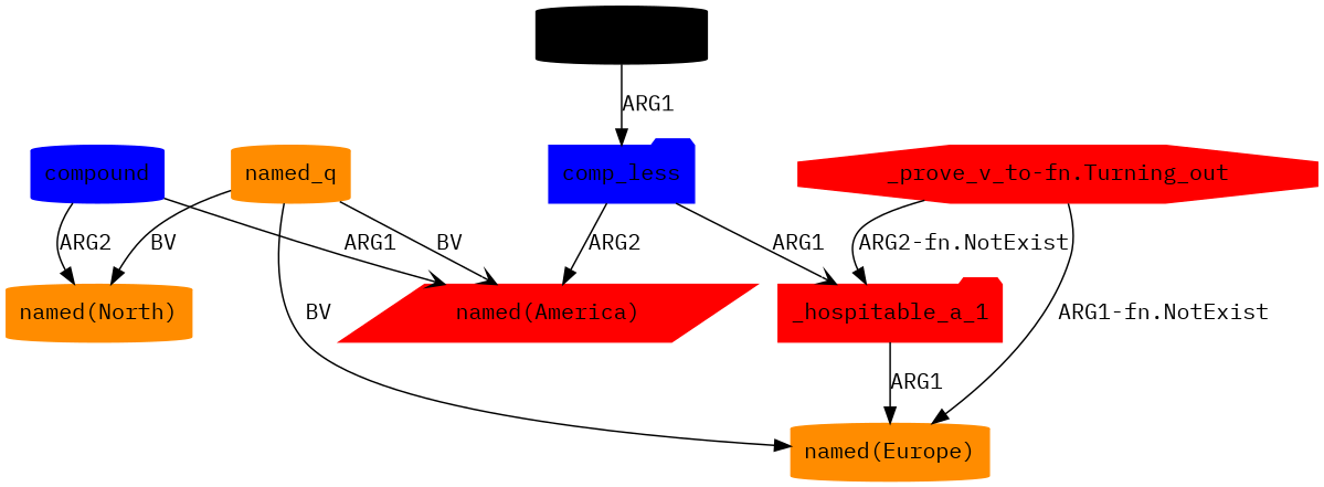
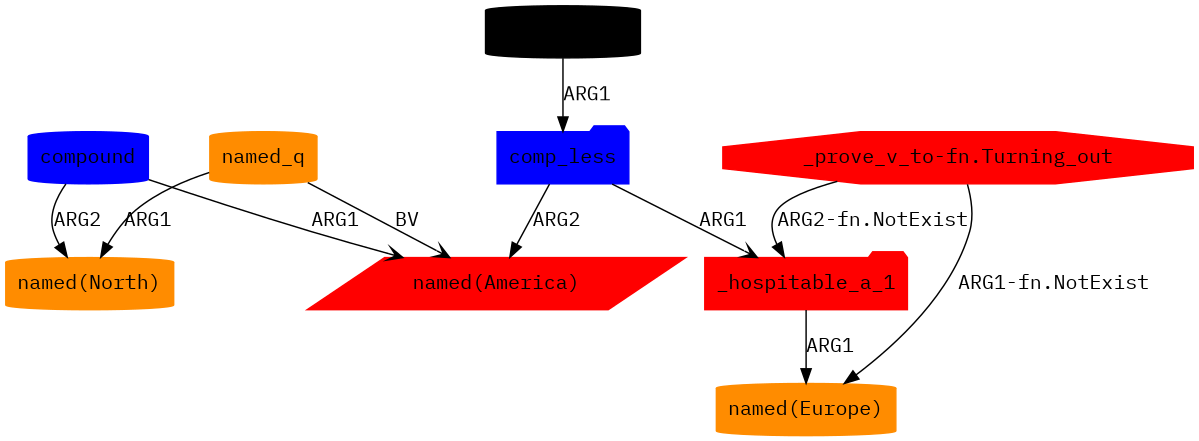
  digraph {
    fontname="IBM Plex Mono"
    node [color=darkorange fontname="IBM Plex Mono" shape=cylinder style=filled]
    edge [arrowhead=normal fontname="IBM Plex Mono"]
    compound [color=blue]
    "named(North)"
    "named(America)" [color=red shape=parallelogram]
    "_prove_v_to-fn.Turning_out" [color=red shape=octagon]
    _hospitable_a_1 [color=red shape=folder]
    "named(Europe)"
    _even_x_deg [color=black]
    comp_less [color=blue shape=folder]
    n9 [label=named_q]
    compound -> "named(North)" [label=ARG2]
    compound -> "named(America)" [arrowhead=vee label=ARG1]
    "_prove_v_to-fn.Turning_out" -> _hospitable_a_1 [label="ARG2-fn.NotExist"]
    "_prove_v_to-fn.Turning_out" -> "named(Europe)" [label="ARG1-fn.NotExist"]
    _hospitable_a_1 -> "named(Europe)" [label=ARG1]
    _even_x_deg -> comp_less [label=ARG1]
    comp_less -> "named(America)" [label=ARG2]
    comp_less -> _hospitable_a_1 [arrowhead=vee label=ARG1]
-   n9 -> "named(North)" [label=BV]
+   n9 -> "named(North)" [label=ARG1]
    n9 -> "named(America)" [arrowhead=vee label=BV]
-   n9 -> "named(Europe)" [label=BV]
  }
